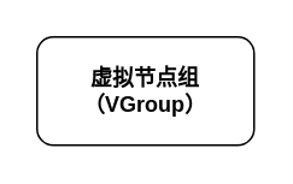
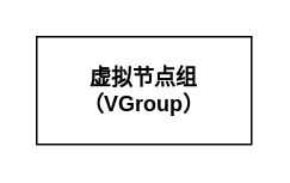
  <mxCell id="0" />
  <mxCell id="1" parent="0" />
- <mxCell id="2" value="&lt;strong&gt;虚拟节点组（VGroup）&lt;/strong&gt;" style="rounded=1;whiteSpace=wrap;html=1;" vertex="1" parent="1"><mxGeometry x="20" y="20" width="120" height="60" as="geometry" /></mxCell>
+ <mxCell id="2" value="&lt;strong&gt;虚拟节点组（VGroup）&lt;/strong&gt;" style="whiteSpace=wrap;html=1;rounded=0;" vertex="1" parent="1"><mxGeometry x="20" y="20" width="120" height="60" as="geometry" /></mxCell>
